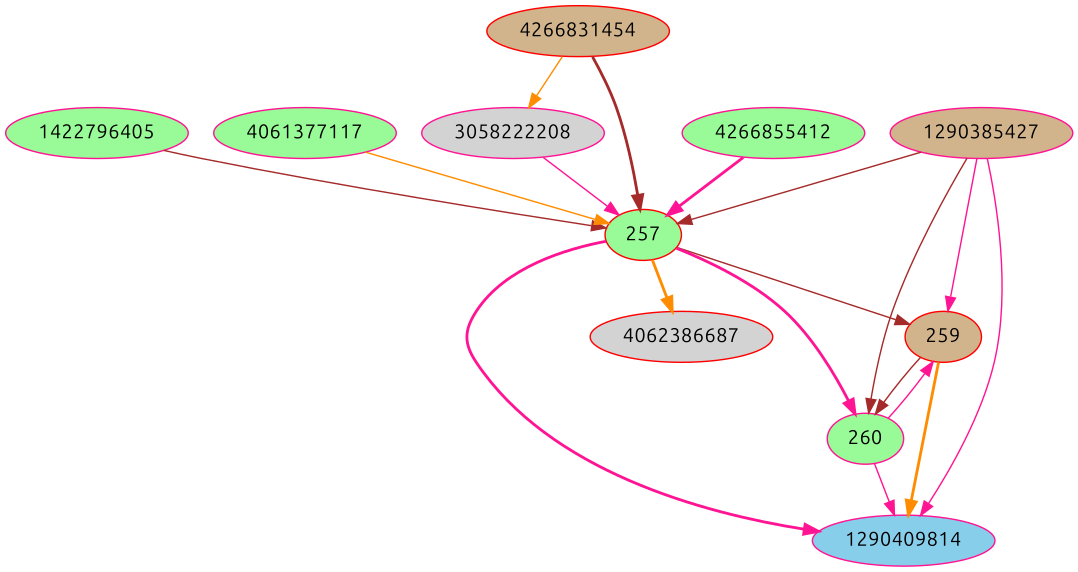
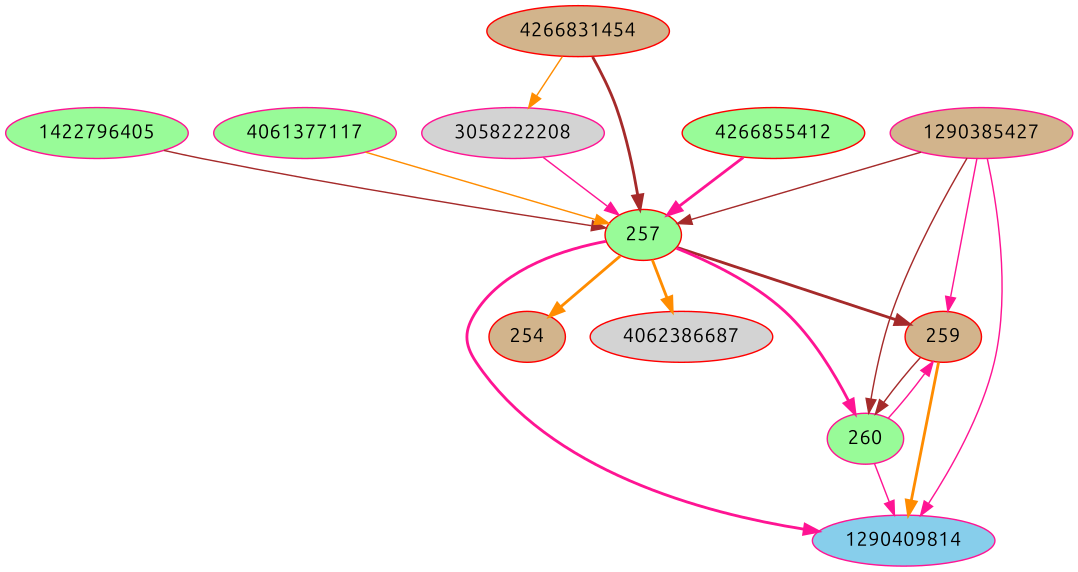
  strict digraph {
    fontname=Ubuntu
    node [color=deeppink fillcolor=palegreen fontname=Ubuntu style=filled]
    edge [color=deeppink fontname=Ubuntu style=solid]
    3058222208 [fillcolor=lightgrey]
    257 [color=red]
    259 [color=red fillcolor=tan]
    260
    1290409814 [fillcolor=skyblue]
+   254 [color=red fillcolor=tan]
    n7 [color=red fillcolor=lightgrey label=4062386687]
    4266831454 [color=red fillcolor=tan]
-   4266855412
+   4266855412 [color=red]
    1290385427 [fillcolor=tan]
    1422796405
    4061377117
    3058222208 -> 257
-   257 -> 259 [color=brown]
+   257 -> 259 [color=brown style=bold]
    257 -> 260 [style=bold]
    257 -> 1290409814 [style=bold]
+   257 -> 254 [color=darkorange style=bold]
    257 -> n7 [color=darkorange style=bold]
    259 -> 260 [color=brown]
    259 -> 1290409814 [color=darkorange style=bold]
    260 -> 259
    260 -> 1290409814
    4266831454 -> 3058222208 [color=darkorange]
    4266831454 -> 257 [color=brown style=bold]
    4266855412 -> 257 [style=bold]
    1290385427 -> 257 [color=brown]
    1290385427 -> 259
    1290385427 -> 260 [color=brown]
    1290385427 -> 1290409814
    1422796405 -> 257 [color=brown]
    4061377117 -> 257 [color=darkorange]
  }
